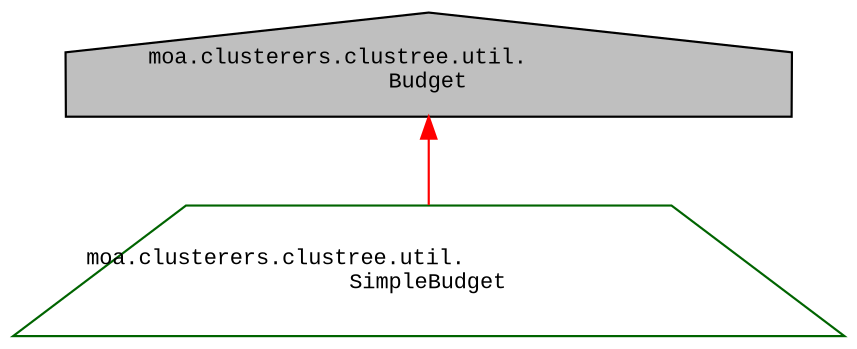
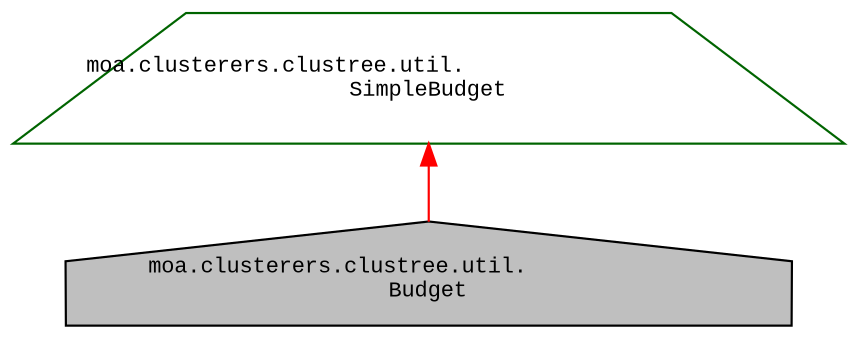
  digraph {
    fontname="Liberation Mono"
    node [fontname="Liberation Mono" fontsize=10 style=filled]
    n1 [color=black fillcolor=grey75 fontcolor=black height=0.2 label="moa.clusterers.clustree.util.\lBudget" shape=house width=0.4]
    n2 [color=darkgreen fillcolor=white height=0.2 label="moa.clusterers.clustree.util.\lSimpleBudget" shape=trapezium width=0.4]
-   n1 -> n2 [color=red dir=back fontname="Liberation Mono" fontsize=10 labelfontname=Helvetica labelfontsize=10 style=solid]
+   n2 -> n1 [color=red dir=back fontname="Liberation Mono" fontsize=10 labelfontname=Helvetica labelfontsize=10 style=solid]
  }
